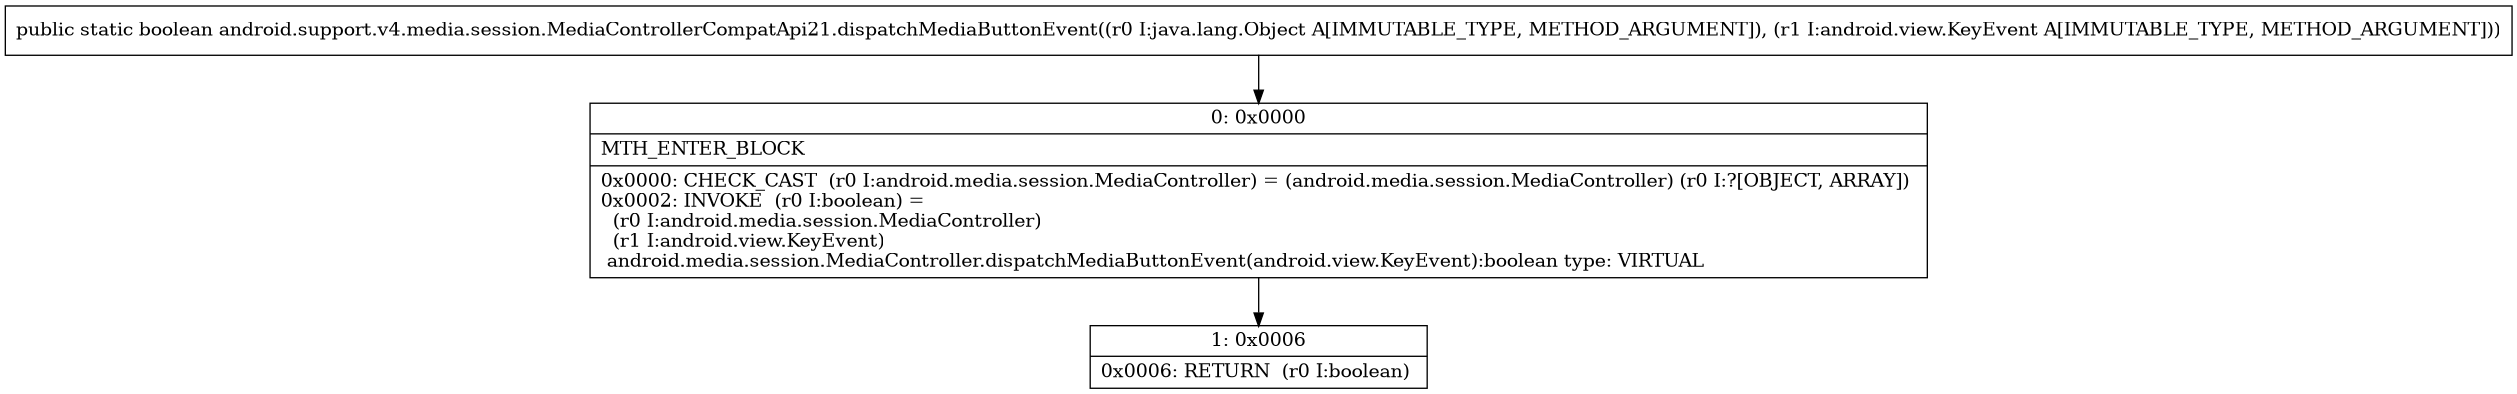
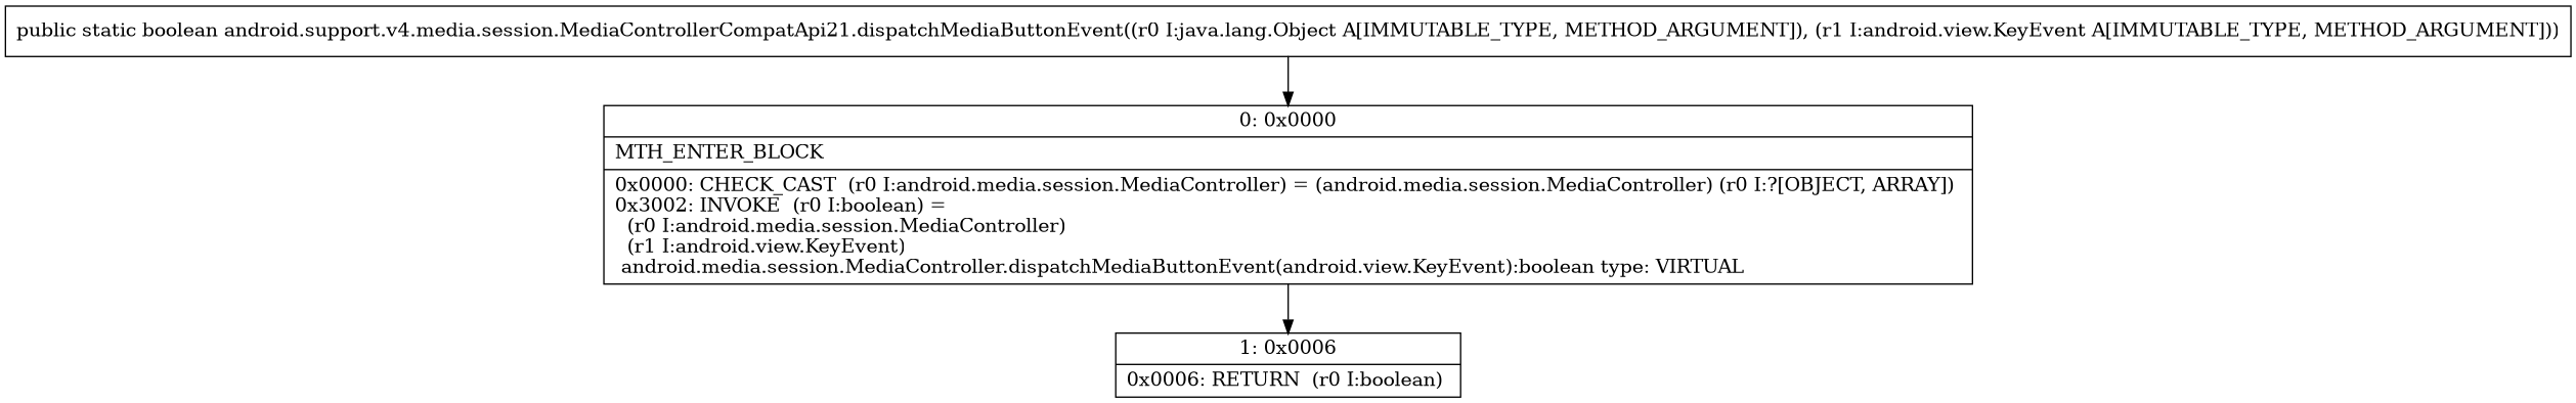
  digraph {
    node [shape=record]
-   n1 [label="{0\:\ 0x0000|MTH_ENTER_BLOCK\l|0x0000: CHECK_CAST  (r0 I:android.media.session.MediaController) = (android.media.session.MediaController) (r0 I:?[OBJECT, ARRAY]) \l0x0002: INVOKE  (r0 I:boolean) = \l  (r0 I:android.media.session.MediaController)\l  (r1 I:android.view.KeyEvent)\l android.media.session.MediaController.dispatchMediaButtonEvent(android.view.KeyEvent):boolean type: VIRTUAL \l}"]
+   n1 [label="{0\:\ 0x0000|MTH_ENTER_BLOCK\l|0x0000: CHECK_CAST  (r0 I:android.media.session.MediaController) = (android.media.session.MediaController) (r0 I:?[OBJECT, ARRAY]) \l0x3002: INVOKE  (r0 I:boolean) = \l  (r0 I:android.media.session.MediaController)\l  (r1 I:android.view.KeyEvent)\l android.media.session.MediaController.dispatchMediaButtonEvent(android.view.KeyEvent):boolean type: VIRTUAL \l}"]
    n2 [label="{1\:\ 0x0006|0x0006: RETURN  (r0 I:boolean) \l}"]
    n3 [label="{public static boolean android.support.v4.media.session.MediaControllerCompatApi21.dispatchMediaButtonEvent((r0 I:java.lang.Object A[IMMUTABLE_TYPE, METHOD_ARGUMENT]), (r1 I:android.view.KeyEvent A[IMMUTABLE_TYPE, METHOD_ARGUMENT])) }"]
    n1 -> n2
    n3 -> n1
  }
